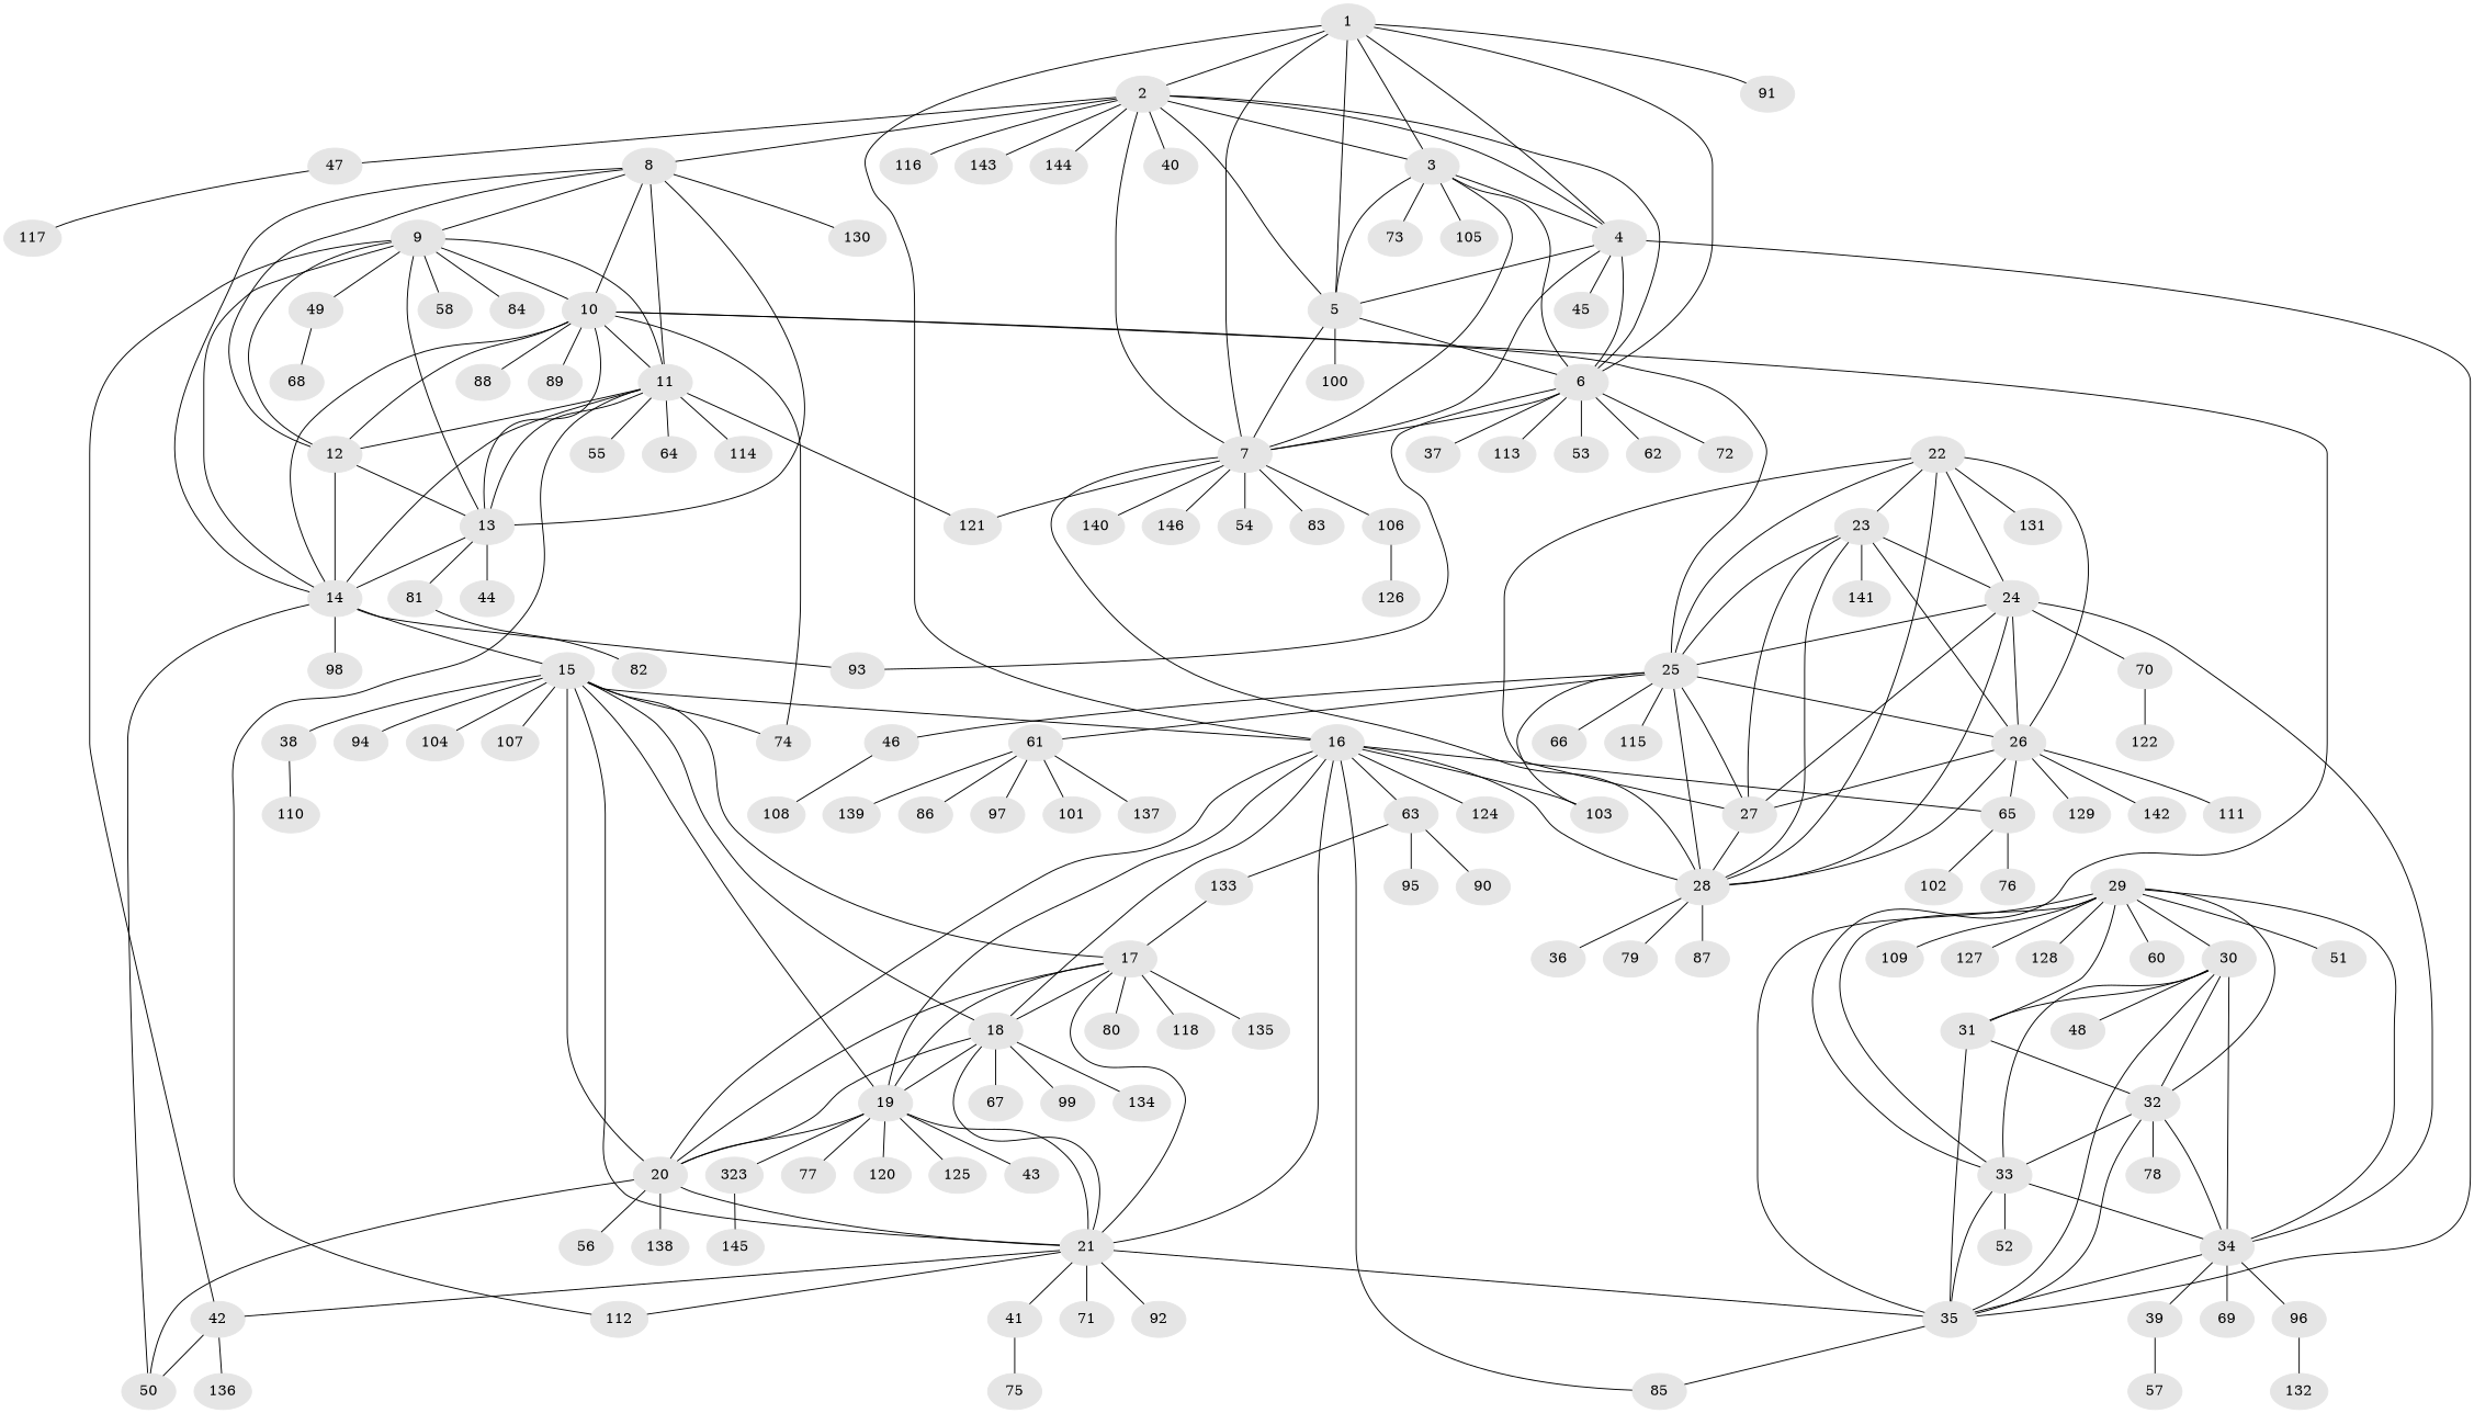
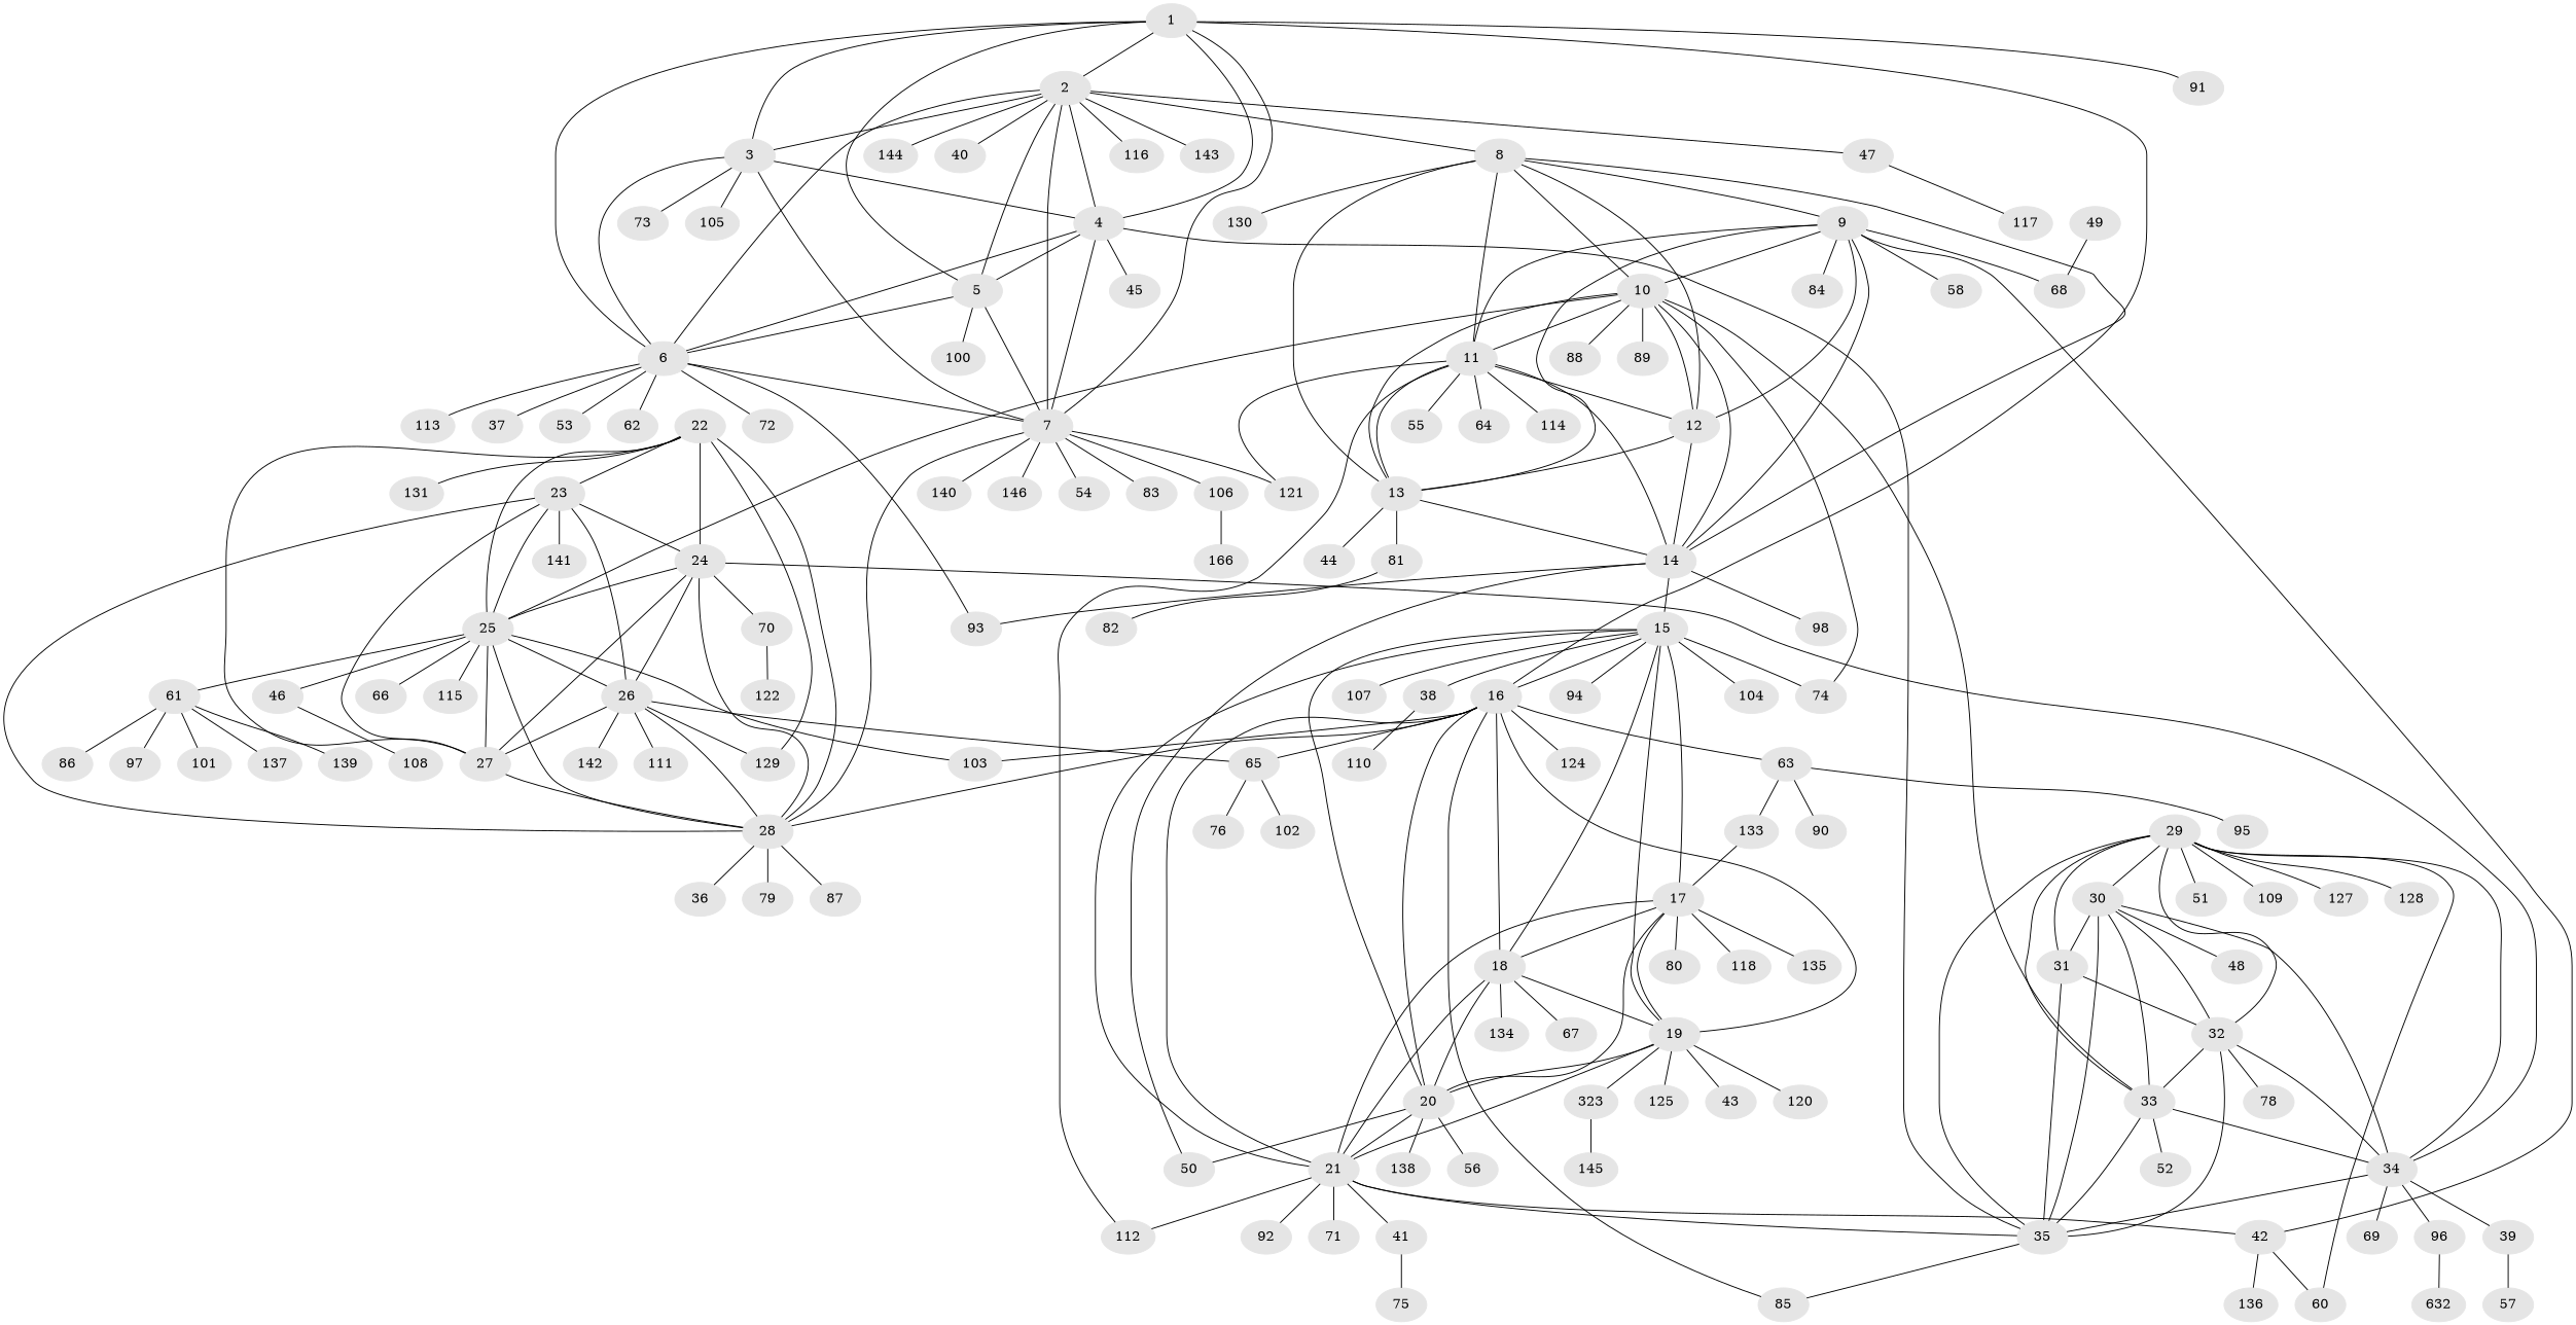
  graph {
    node [color=gray90 style=filled]
    1
    2
    3
    4
    5
    6
    7
    16
    91
    8
    40
    47
    116
    143
    144
    73
    105
    35
    45
    100
    37
    53
    62
    72
    93
    113
    28
    54
    83
    106
    121
    140
    146
    18
    19
    20
    21
    63
    65
    85
    103
    124
    9
    10
    11
    12
    13
    14
    130
    117
    36
    79
    87
-   126
+   126 [label=166]
    42
    49
    58
    84
    25
    33
    74
    88
    89
    55
    64
    112
    114
    44
    81
    15
    50
    98
    60
    136
    68
    26
    27
    46
    61
    66
    115
    34
    52
    82
    17
    38
    94
    104
    107
    80
    118
    135
    67
-   99
    134
    43
-   77
    120
    n99 [label=323]
    125
    56
    138
    41
    71
    92
    110
    90
    95
    133
    76
    102
    145
    75
    22
    23
    24
    131
    141
    70
    111
    129
    142
    39
    69
    96
    122
    108
    86
    97
    101
    137
    139
    29
    30
    31
    32
    51
    109
    127
    128
    48
    78
    57
-   132
+   132 [label=632]
    1 -- 2
    1 -- 3
    1 -- 4
    1 -- 5
    1 -- 6
    1 -- 7
    1 -- 16
    1 -- 91
    2 -- 3
    2 -- 4
    2 -- 5
    2 -- 6
    2 -- 7
    2 -- 8
    2 -- 40
    2 -- 47
    2 -- 116
    2 -- 143
    2 -- 144
    3 -- 4
-   3 -- 5
    3 -- 6
    3 -- 7
    3 -- 73
    3 -- 105
    4 -- 5
    4 -- 6
    4 -- 7
    4 -- 35
    4 -- 45
    5 -- 6
    5 -- 7
    5 -- 100
    6 -- 7
    6 -- 37
    6 -- 53
    6 -- 62
    6 -- 72
    6 -- 93
    6 -- 113
    7 -- 28
    7 -- 54
    7 -- 83
    7 -- 106
    7 -- 121
    7 -- 140
    7 -- 146
    16 -- 28
    16 -- 18
    16 -- 19
    16 -- 20
    16 -- 21
    16 -- 63
    16 -- 65
    16 -- 85
    16 -- 103
    16 -- 124
    8 -- 9
    8 -- 10
    8 -- 11
    8 -- 12
    8 -- 13
    8 -- 14
    8 -- 130
    47 -- 117
    35 -- 85
    28 -- 36
    28 -- 79
    28 -- 87
    106 -- 126
    18 -- 19
    18 -- 20
    18 -- 21
    18 -- 67
-   18 -- 99
    18 -- 134
    19 -- 20
    19 -- 21
    19 -- 43
-   19 -- 77
    19 -- 120
    19 -- n99
    19 -- 125
    20 -- 21
    20 -- 50
    20 -- 56
    20 -- 138
    21 -- 35
    21 -- 42
    21 -- 112
    21 -- 41
    21 -- 71
    21 -- 92
    63 -- 90
    63 -- 95
    63 -- 133
    65 -- 76
    65 -- 102
    9 -- 10
    9 -- 11
    9 -- 12
    9 -- 13
    9 -- 14
    9 -- 42
-   9 -- 49
+   9 -- 68
    9 -- 58
    9 -- 84
    10 -- 11
    10 -- 12
    10 -- 13
    10 -- 14
    10 -- 25
    10 -- 33
    10 -- 74
    10 -- 88
    10 -- 89
    11 -- 121
    11 -- 12
    11 -- 13
    11 -- 14
    11 -- 55
    11 -- 64
    11 -- 112
    11 -- 114
    12 -- 13
    12 -- 14
    13 -- 14
    13 -- 44
    13 -- 81
    14 -- 93
    14 -- 15
    14 -- 50
    14 -- 98
-   42 -- 50
+   42 -- 60
    42 -- 136
    49 -- 68
    25 -- 28
    25 -- 103
    25 -- 26
    25 -- 27
    25 -- 46
    25 -- 61
    25 -- 66
    25 -- 115
    33 -- 35
    33 -- 34
    33 -- 52
    81 -- 82
    15 -- 16
    15 -- 18
    15 -- 19
    15 -- 20
    15 -- 21
    15 -- 74
    15 -- 17
    15 -- 38
    15 -- 94
    15 -- 104
    15 -- 107
    26 -- 28
    26 -- 65
    26 -- 27
    26 -- 111
    26 -- 129
    26 -- 142
    27 -- 28
    46 -- 108
    61 -- 86
    61 -- 97
    61 -- 101
    61 -- 137
    61 -- 139
    34 -- 35
    34 -- 39
    34 -- 69
    34 -- 96
    17 -- 18
    17 -- 19
    17 -- 20
    17 -- 21
    17 -- 80
    17 -- 118
    17 -- 135
    38 -- 110
    n99 -- 145
    41 -- 75
    133 -- 17
    22 -- 28
    22 -- 25
-   22 -- 26
+   22 -- 129
    22 -- 27
    22 -- 23
    22 -- 24
    22 -- 131
    23 -- 28
    23 -- 25
    23 -- 26
    23 -- 27
    23 -- 24
    23 -- 141
    24 -- 28
    24 -- 25
    24 -- 26
    24 -- 27
    24 -- 34
    24 -- 70
    70 -- 122
    39 -- 57
    96 -- 132
    29 -- 35
    29 -- 33
    29 -- 60
    29 -- 34
    29 -- 30
    29 -- 31
    29 -- 32
    29 -- 51
    29 -- 109
    29 -- 127
    29 -- 128
    30 -- 35
    30 -- 33
    30 -- 34
    30 -- 31
    30 -- 32
    30 -- 48
    31 -- 35
    31 -- 32
    32 -- 35
    32 -- 33
    32 -- 34
    32 -- 78
  }
